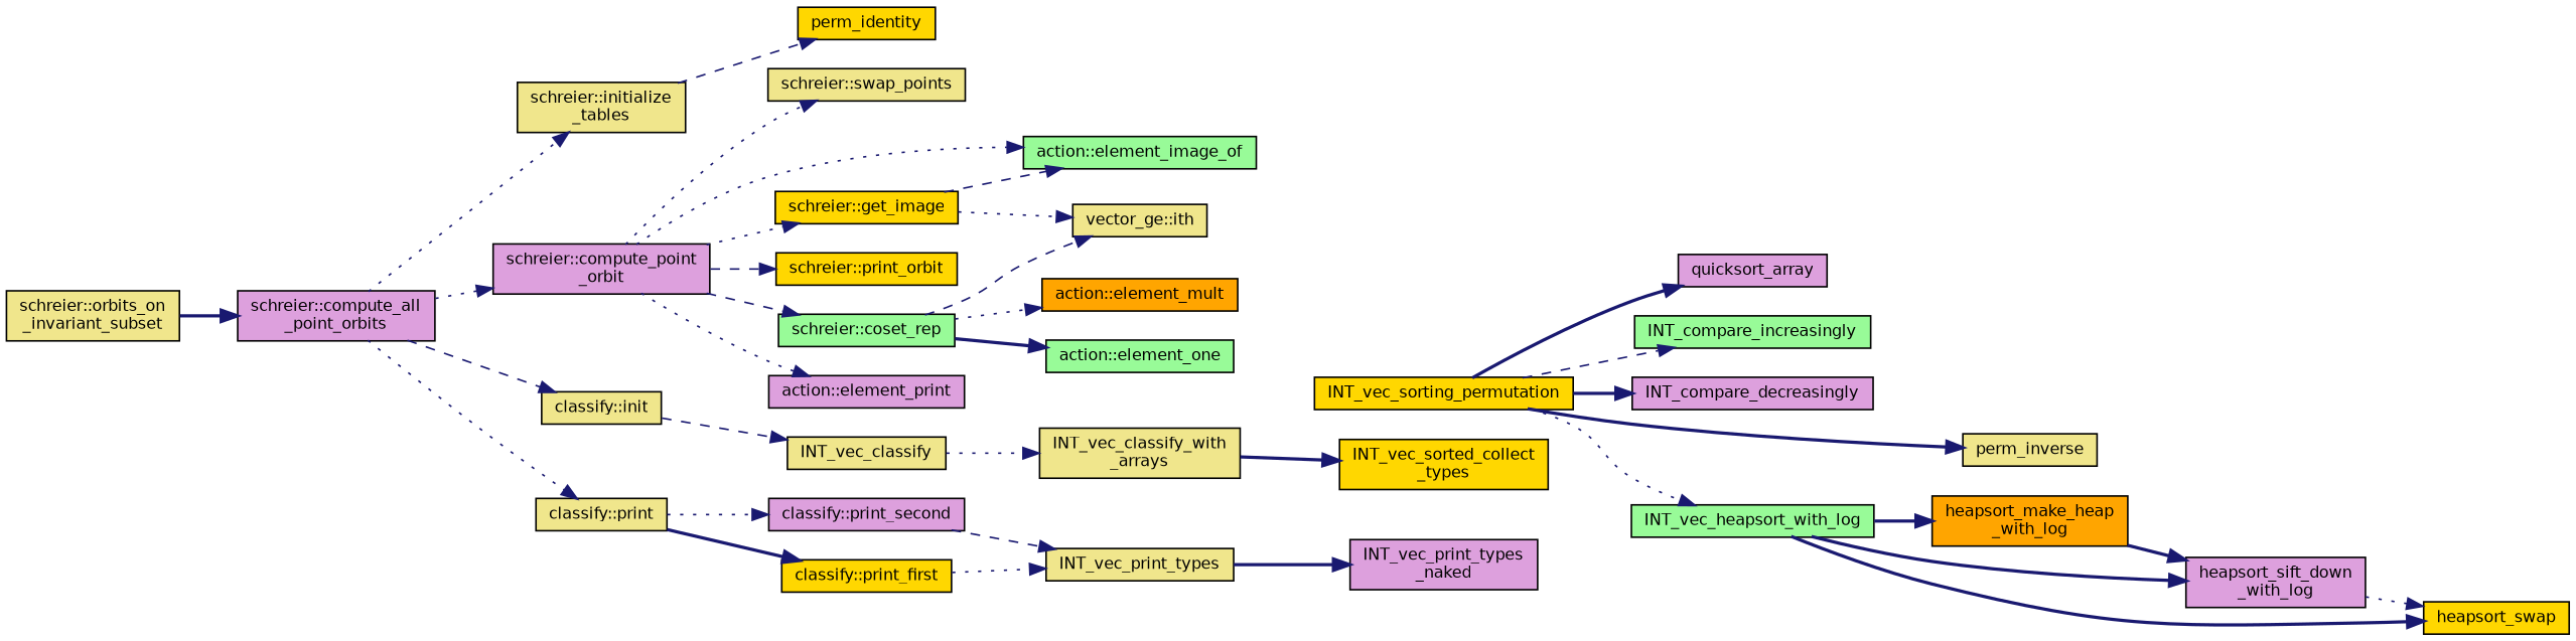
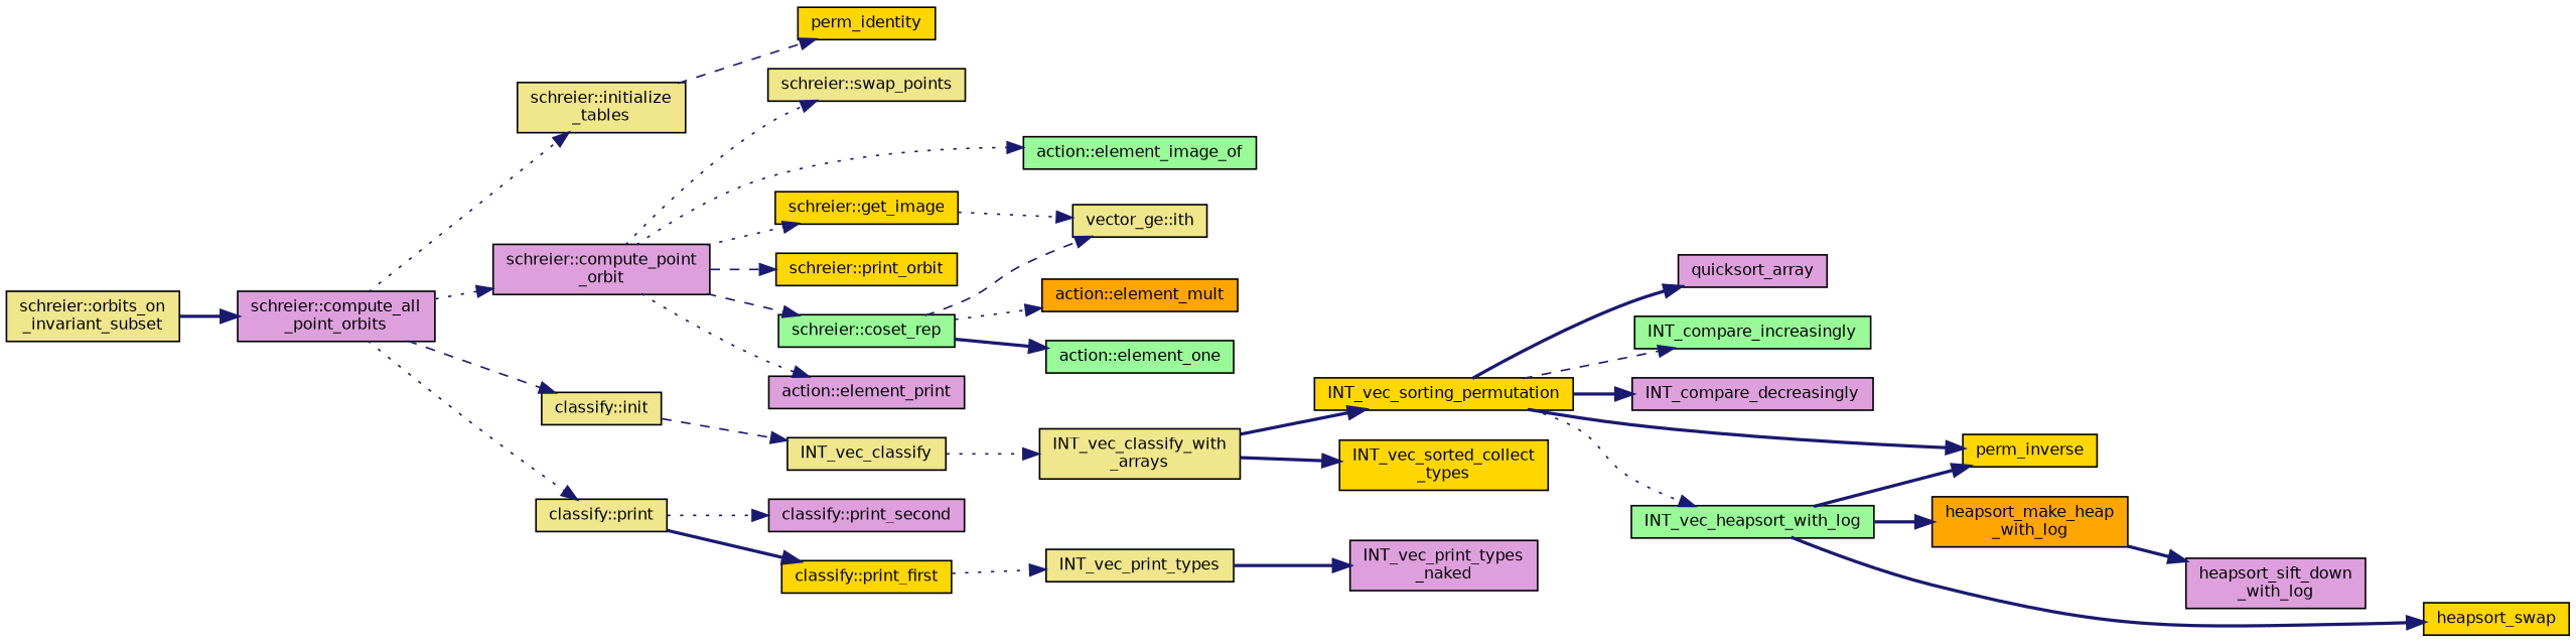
  digraph {
    rankdir=LR
    node [color=black fillcolor=khaki fontname=Helvetica fontsize=10 shape=record style=filled]
    edge [color=midnightblue fontname=Helvetica fontsize=10 labelfontname=Helvetica labelfontsize=10 style=dotted]
    n1 [fontcolor=black height=0.2 label="schreier::orbits_on\l_invariant_subset" width=0.4]
    n2 [fillcolor=plum height=0.2 label="schreier::compute_all\l_point_orbits" width=0.4]
    n3 [height=0.2 label="schreier::initialize\l_tables" width=0.4]
    n4 [fillcolor=plum height=0.2 label="schreier::compute_point\l_orbit" width=0.4]
    n5 [height=0.2 label="classify::init" width=0.4]
    n6 [height=0.2 label="classify::print" width=0.4]
    n7 [fillcolor=gold height=0.2 label=perm_identity width=0.4]
    n8 [height=0.2 label="schreier::swap_points" width=0.4]
    n9 [fillcolor=gold height=0.2 label="schreier::get_image" width=0.4]
    n10 [fillcolor=palegreen height=0.2 label="action::element_image_of" width=0.4]
    n11 [fillcolor=gold height=0.2 label="schreier::print_orbit" width=0.4]
    n12 [fillcolor=palegreen height=0.2 label="schreier::coset_rep" width=0.4]
    n13 [fillcolor=plum height=0.2 label="action::element_print" width=0.4]
    n14 [height=0.2 label=INT_vec_classify width=0.4]
    n15 [fillcolor=plum height=0.2 label="classify::print_second" width=0.4]
    n16 [fillcolor=gold height=0.2 label="classify::print_first" width=0.4]
    n17 [height=0.2 label="vector_ge::ith" width=0.4]
    n18 [fillcolor=orange height=0.2 label="action::element_mult" width=0.4]
    n19 [fillcolor=palegreen height=0.2 label="action::element_one" width=0.4]
    n20 [height=0.2 label="INT_vec_classify_with\l_arrays" width=0.4]
    n21 [fillcolor=gold height=0.2 label=INT_vec_sorting_permutation width=0.4]
    n22 [fillcolor=gold height=0.2 label="INT_vec_sorted_collect\l_types" width=0.4]
    n23 [fillcolor=plum height=0.2 label=quicksort_array width=0.4]
    n24 [fillcolor=palegreen height=0.2 label=INT_compare_increasingly width=0.4]
    n25 [fillcolor=plum height=0.2 label=INT_compare_decreasingly width=0.4]
-   n26 [height=0.2 label=perm_inverse width=0.4]
+   n26 [fillcolor=gold height=0.2 label=perm_inverse width=0.4]
    n27 [fillcolor=palegreen height=0.2 label=INT_vec_heapsort_with_log width=0.4]
    n28 [fillcolor=orange height=0.2 label="heapsort_make_heap\l_with_log" width=0.4]
    n29 [fillcolor=plum height=0.2 label="heapsort_sift_down\l_with_log" width=0.4]
    n30 [fillcolor=gold height=0.2 label=heapsort_swap width=0.4]
    n31 [height=0.2 label=INT_vec_print_types width=0.4]
    n32 [fillcolor=plum height=0.2 label="INT_vec_print_types\l_naked" width=0.4]
    n1 -> n2 [style=bold]
    n2 -> n3
    n2 -> n4
    n2 -> n5 [style=dashed]
    n2 -> n6
    n3 -> n7 [style=dashed]
    n4 -> n8
    n4 -> n9
    n4 -> n10
    n4 -> n11 [style=dashed]
    n4 -> n12 [style=dashed]
    n4 -> n13
    n5 -> n14 [style=dashed]
    n6 -> n15
    n6 -> n16 [style=bold]
-   n9 -> n10 [style=dashed]
    n9 -> n17
    n12 -> n17 [style=dashed]
    n12 -> n18
    n12 -> n19 [style=bold]
    n14 -> n20
-   n15 -> n31 [style=dashed]
    n16 -> n31
+   n20 -> n21 [style=bold]
    n20 -> n22 [style=bold]
    n21 -> n23 [style=bold]
    n21 -> n24 [style=dashed]
    n21 -> n25 [style=bold]
    n21 -> n26 [style=bold]
    n21 -> n27
    n27 -> n28 [style=bold]
-   n27 -> n29 [style=bold]
+   n27 -> n26 [style=bold]
    n27 -> n30 [style=bold]
    n28 -> n29 [style=bold]
-   n29 -> n30
    n31 -> n32 [style=bold]
  }
